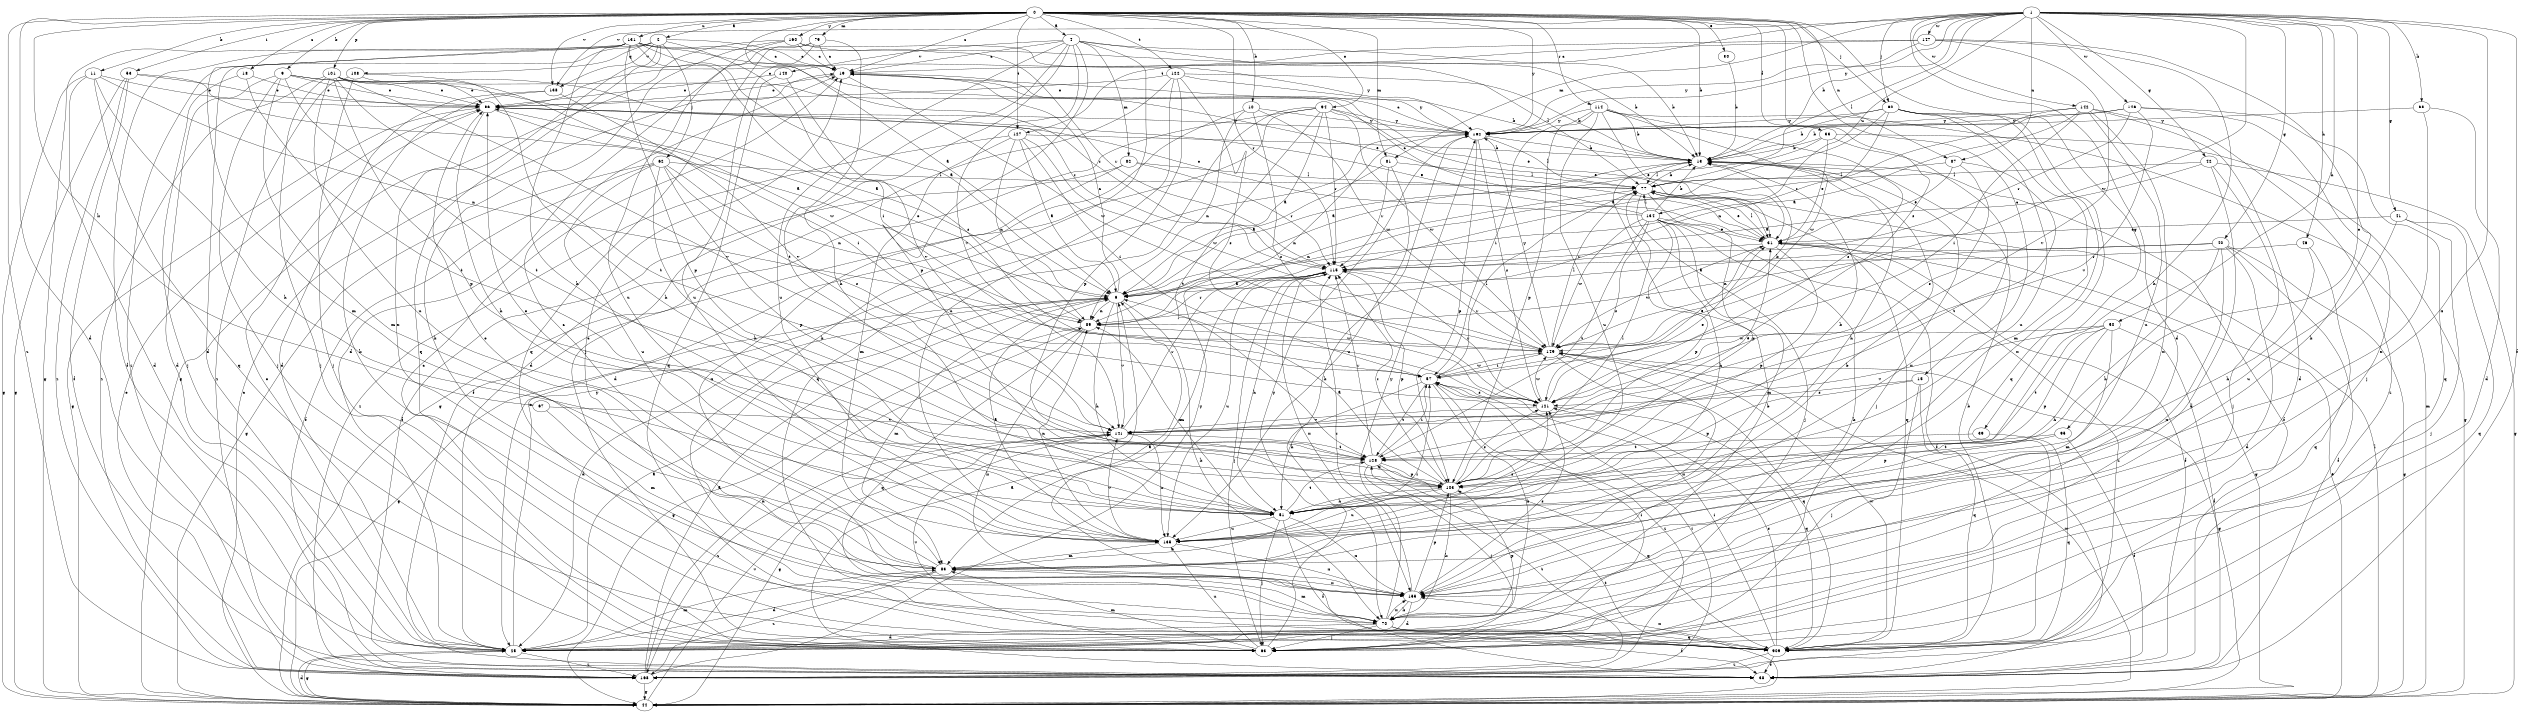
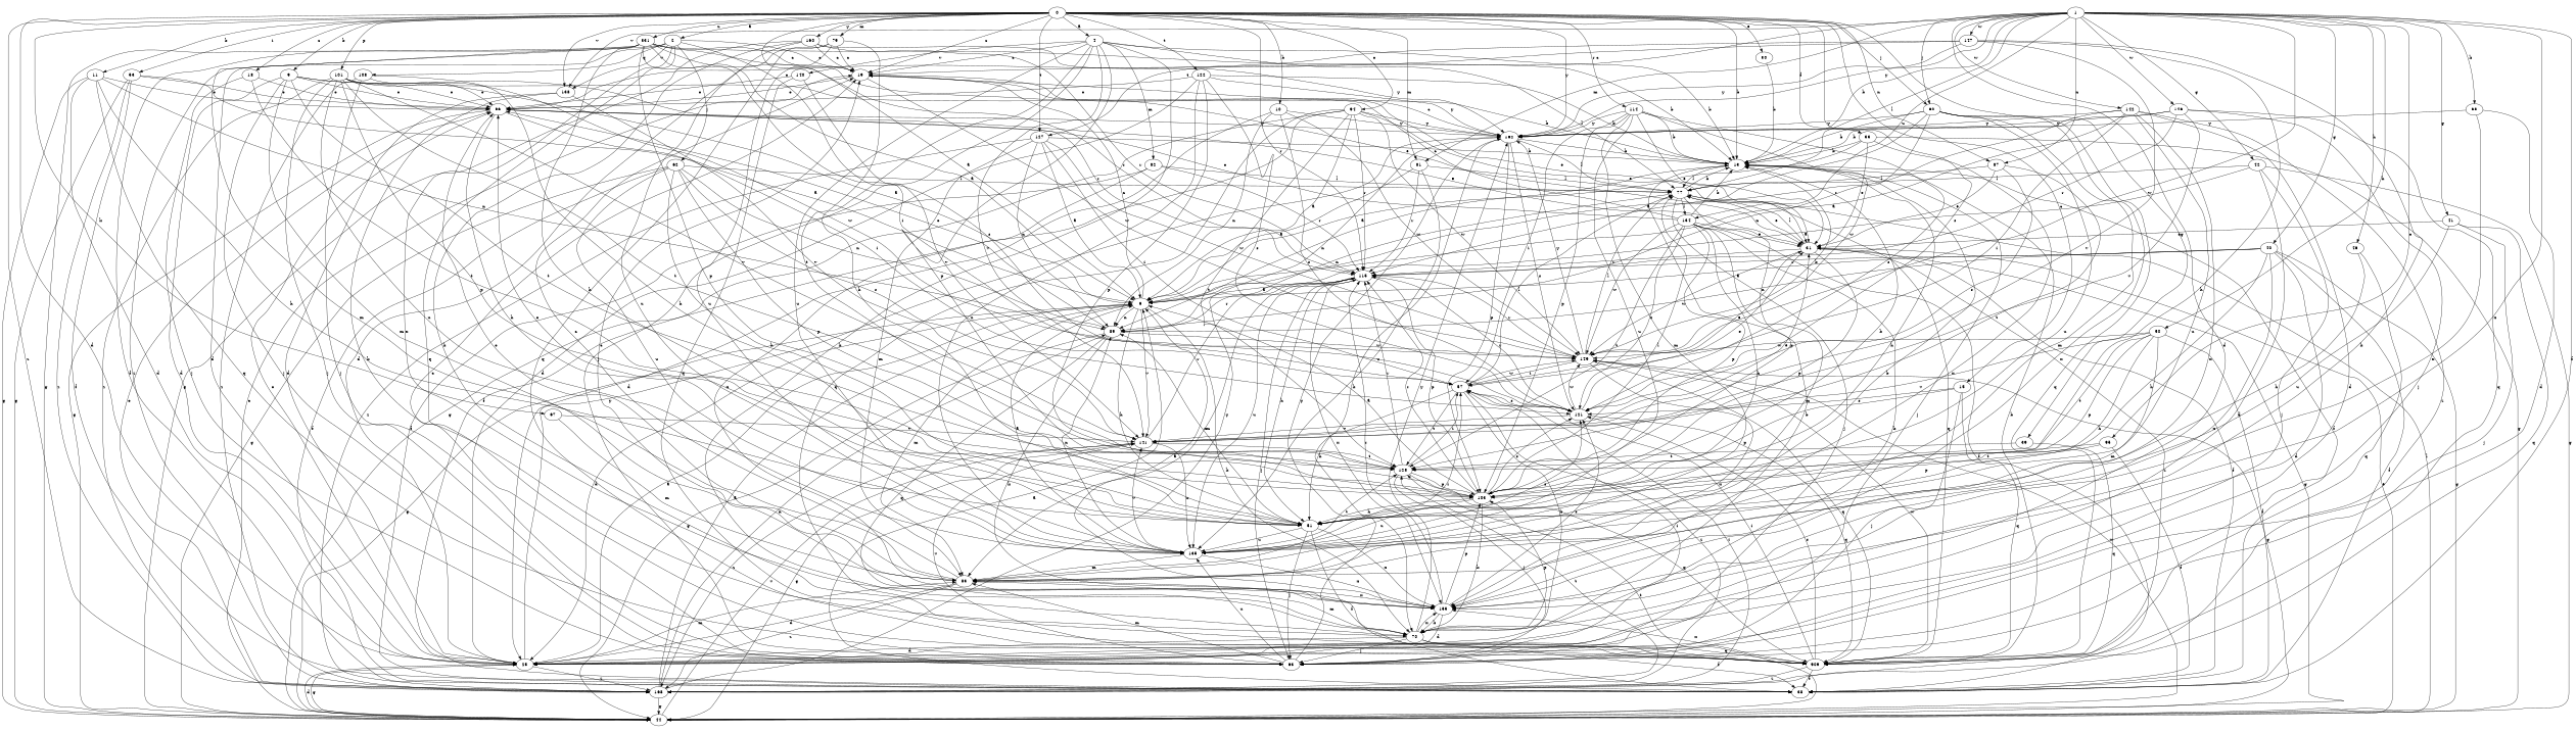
  strict digraph {
    0
    2
    4
    6
    9
    10
    11
    13
    15
    18
    19
    25
    30
    33
    39
    53
    60
    67
    79
    81
    87
    94
    101
    114
    115
    121
    122
    127
-   131
+   131 [label=331]
    138
    160
    162
    168
    155
    62
    108
    n37 [label=909]
    77
    51
    63
    70
    82
    103
    135
    140
    141
    44
    83
    89
    96
    128
    149
    38
    31
    57
    1
    40
    41
    42
    46
    50
    68
    95
    134
    142
    146
    147
    0 -> 2 [label=a]
    0 -> 4 [label=a]
    0 -> 6 [label=a]
    0 -> 9 [label=b]
    0 -> 10 [label=b]
    0 -> 11 [label=b]
    0 -> 13 [label=b]
    0 -> 15 [label=c]
    0 -> 18 [label=c]
    0 -> 19 [label=c]
    0 -> 25 [label=d]
    0 -> 30 [label=e]
    0 -> 33 [label=f]
    0 -> 39 [label=g]
    0 -> 53 [label=i]
    0 -> 60 [label=j]
    0 -> 67 [label=k]
    0 -> 79 [label=m]
    0 -> 81 [label=m]
    0 -> 87 [label=n]
    0 -> 94 [label=o]
    0 -> 101 [label=p]
    0 -> 114 [label=r]
    0 -> 115 [label=r]
    0 -> 121 [label=s]
    0 -> 122 [label=t]
    0 -> 127 [label=t]
    0 -> 131 [label=u]
    0 -> 138 [label=v]
    0 -> 160 [label=y]
    0 -> 162 [label=y]
    0 -> 168 [label=z]
    2 -> 19 [label=c]
    2 -> 25 [label=d]
    2 -> 121 [label=s]
    2 -> 138 [label=v]
    2 -> 168 [label=z]
    2 -> 155 [label=x]
    2 -> 62 [label=j]
    2 -> 108 [label=q]
    2 -> n37 [label=q]
    4 -> 13 [label=b]
    4 -> 19 [label=c]
    4 -> 77 [label=l]
    4 -> 51 [label=h]
    4 -> 63 [label=j]
    4 -> 70 [label=k]
    4 -> 82 [label=m]
    4 -> 103 [label=p]
    4 -> 135 [label=u]
    4 -> 140 [label=v]
    4 -> 141 [label=v]
    6 -> 19 [label=c]
    6 -> 25 [label=d]
    6 -> 51 [label=h]
    6 -> 70 [label=k]
    6 -> 141 [label=v]
    6 -> 44 [label=g]
    6 -> 83 [label=m]
    6 -> 89 [label=n]
    9 -> 6 [label=a]
    9 -> 25 [label=d]
    9 -> 115 [label=r]
    9 -> 63 [label=j]
    9 -> 83 [label=m]
    9 -> 96 [label=o]
    9 -> 128 [label=t]
    10 -> 25 [label=d]
    10 -> 121 [label=s]
    10 -> 162 [label=y]
    10 -> 89 [label=n]
    10 -> 149 [label=w]
    11 -> 25 [label=d]
    11 -> n37 [label=q]
    11 -> 51 [label=h]
    11 -> 44 [label=g]
    11 -> 89 [label=n]
    11 -> 96 [label=o]
    13 -> 77 [label=l]
    13 -> 51 [label=h]
    13 -> 63 [label=j]
    13 -> 89 [label=n]
    13 -> 38 [label=f]
    15 -> 121 [label=s]
    15 -> n37 [label=q]
    15 -> 63 [label=j]
    15 -> 103 [label=p]
    18 -> 63 [label=j]
    18 -> 96 [label=o]
    18 -> 128 [label=t]
    19 -> 96 [label=o]
    19 -> 149 [label=w]
    19 -> 31 [label=e]
    25 -> 6 [label=a]
    25 -> 13 [label=b]
    25 -> 162 [label=y]
    25 -> 168 [label=z]
    25 -> 44 [label=g]
    25 -> 83 [label=m]
    25 -> 96 [label=o]
    30 -> 13 [label=b]
    33 -> 6 [label=a]
    33 -> 13 [label=b]
    33 -> 155 [label=x]
    33 -> 44 [label=g]
    33 -> 31 [label=e]
    39 -> n37 [label=q]
    39 -> 128 [label=t]
    53 -> 6 [label=a]
    53 -> 168 [label=z]
    53 -> 44 [label=g]
    53 -> 96 [label=o]
    53 -> 38 [label=f]
    60 -> 6 [label=a]
    60 -> 13 [label=b]
    60 -> 162 [label=y]
    60 -> 155 [label=x]
    60 -> n37 [label=q]
    60 -> 135 [label=u]
    60 -> 83 [label=m]
    60 -> 89 [label=n]
    67 -> 141 [label=v]
    67 -> 83 [label=m]
    79 -> 19 [label=c]
    79 -> 25 [label=d]
    79 -> n37 [label=q]
    79 -> 135 [label=u]
    79 -> 128 [label=t]
    81 -> 6 [label=a]
    81 -> 115 [label=r]
    81 -> 77 [label=l]
    81 -> 135 [label=u]
    87 -> 121 [label=s]
    87 -> 77 [label=l]
    87 -> 128 [label=t]
    87 -> 31 [label=e]
    94 -> 6 [label=a]
    94 -> 115 [label=r]
    94 -> 162 [label=y]
    94 -> n37 [label=q]
    94 -> 44 [label=g]
    94 -> 128 [label=t]
    94 -> 149 [label=w]
    94 -> 38 [label=f]
    94 -> 31 [label=e]
    101 -> 13 [label=b]
    101 -> 168 [label=z]
    101 -> 63 [label=j]
    101 -> 103 [label=p]
    101 -> 135 [label=u]
    101 -> 141 [label=v]
    101 -> 96 [label=o]
    101 -> 128 [label=t]
    101 -> 149 [label=w]
    114 -> 13 [label=b]
    114 -> 121 [label=s]
    114 -> 162 [label=y]
    114 -> 103 [label=p]
    114 -> 135 [label=u]
-   114 -> 44 [label=m]
+   114 -> 83 [label=m]
    114 -> 149 [label=w]
    114 -> 31 [label=e]
    114 -> 57 [label=i]
    115 -> 6 [label=a]
    115 -> 155 [label=x]
    115 -> 51 [label=h]
    115 -> 63 [label=j]
    115 -> 103 [label=p]
    115 -> 135 [label=u]
    115 -> 83 [label=m]
    121 -> 115 [label=r]
    121 -> n37 [label=q]
    121 -> 141 [label=v]
    121 -> 149 [label=w]
    121 -> 31 [label=e]
    122 -> 13 [label=b]
    122 -> 25 [label=d]
    122 -> 121 [label=s]
    122 -> 162 [label=y]
    122 -> 103 [label=p]
    122 -> 135 [label=u]
    122 -> 96 [label=o]
    127 -> 6 [label=a]
    127 -> 13 [label=b]
    127 -> 168 [label=z]
    127 -> 83 [label=m]
    127 -> 89 [label=n]
    127 -> 149 [label=w]
    127 -> 57 [label=i]
    131 -> 6 [label=a]
    131 -> 13 [label=b]
    131 -> 19 [label=c]
    131 -> 115 [label=r]
    131 -> 51 [label=h]
    131 -> 103 [label=p]
    131 -> 44 [label=g]
    131 -> 83 [label=m]
    131 -> 38 [label=f]
    131 -> 31 [label=e]
    131 -> 57 [label=i]
    138 -> 25 [label=d]
    138 -> 70 [label=k]
    138 -> 141 [label=v]
    160 -> 19 [label=c]
    160 -> 115 [label=r]
    160 -> 162 [label=y]
    160 -> 70 [label=k]
    160 -> 135 [label=u]
    160 -> 44 [label=g]
    162 -> 13 [label=b]
    162 -> 19 [label=c]
    162 -> 121 [label=s]
    162 -> 77 [label=l]
    162 -> 70 [label=k]
    162 -> 103 [label=p]
    168 -> 6 [label=a]
    168 -> 162 [label=y]
    168 -> 44 [label=g]
    168 -> 89 [label=n]
    168 -> 96 [label=o]
    168 -> 128 [label=t]
    168 -> 57 [label=i]
    155 -> 6 [label=a]
    155 -> 19 [label=c]
    155 -> 25 [label=d]
    155 -> 115 [label=r]
    155 -> 121 [label=s]
    155 -> 70 [label=k]
    155 -> 103 [label=p]
    62 -> 121 [label=s]
    62 -> 77 [label=l]
    62 -> 51 [label=h]
    62 -> 103 [label=p]
    62 -> 135 [label=u]
    62 -> 44 [label=g]
    62 -> 89 [label=n]
    62 -> 38 [label=f]
    108 -> 168 [label=z]
    108 -> 51 [label=h]
    108 -> 63 [label=j]
    108 -> 96 [label=o]
    n37 -> 13 [label=b]
    n37 -> 121 [label=s]
    n37 -> 168 [label=z]
    n37 -> 155 [label=x]
    n37 -> 149 [label=w]
    n37 -> 38 [label=f]
    n37 -> 57 [label=i]
    77 -> 13 [label=b]
    77 -> n37 [label=q]
    77 -> 63 [label=j]
    77 -> 103 [label=p]
    77 -> 89 [label=n]
    77 -> 31 [label=e]
    51 -> 155 [label=x]
    51 -> 63 [label=j]
    51 -> 135 [label=u]
    51 -> 89 [label=n]
    51 -> 96 [label=o]
    51 -> 38 [label=f]
    63 -> 19 [label=c]
    63 -> 162 [label=y]
    63 -> 135 [label=u]
    63 -> 141 [label=v]
    63 -> 83 [label=m]
    63 -> 57 [label=i]
    70 -> 25 [label=d]
    70 -> 162 [label=y]
    70 -> 155 [label=x]
    70 -> n37 [label=q]
    70 -> 63 [label=j]
    70 -> 103 [label=p]
    70 -> 83 [label=m]
    70 -> 38 [label=f]
    82 -> 115 [label=r]
    82 -> 155 [label=x]
    82 -> 77 [label=l]
    82 -> 38 [label=f]
    103 -> 6 [label=a]
    103 -> 13 [label=b]
    103 -> 115 [label=r]
    103 -> 121 [label=s]
    103 -> 77 [label=l]
    103 -> 51 [label=h]
    103 -> 70 [label=k]
    103 -> 135 [label=u]
    135 -> 6 [label=a]
    135 -> 121 [label=s]
    135 -> 155 [label=x]
    135 -> 141 [label=v]
    135 -> 83 [label=m]
    135 -> 89 [label=n]
-   51 -> 128 [label=t]
+   135 -> 128 [label=t]
    140 -> n37 [label=q]
    140 -> 141 [label=v]
    140 -> 96 [label=o]
    141 -> 115 [label=r]
    141 -> 168 [label=z]
    141 -> 135 [label=u]
    141 -> 44 [label=g]
    141 -> 128 [label=t]
    141 -> 31 [label=e]
    44 -> 19 [label=c]
    44 -> 25 [label=d]
    44 -> 77 [label=l]
    44 -> 141 [label=v]
    44 -> 128 [label=t]
    44 -> 149 [label=w]
    44 -> 31 [label=e]
    83 -> 13 [label=b]
    83 -> 19 [label=c]
    83 -> 25 [label=d]
    83 -> 168 [label=z]
    83 -> 155 [label=x]
    83 -> 96 [label=o]
    83 -> 57 [label=i]
    89 -> 115 [label=r]
    89 -> n37 [label=q]
    89 -> 70 [label=k]
    89 -> 44 [label=g]
    89 -> 96 [label=o]
    89 -> 149 [label=w]
    96 -> 162 [label=y]
    96 -> 51 [label=h]
    96 -> 44 [label=g]
    96 -> 31 [label=e]
    96 -> 57 [label=i]
    128 -> 115 [label=r]
    128 -> n37 [label=q]
    128 -> 63 [label=j]
    128 -> 103 [label=p]
    128 -> 57 [label=i]
    149 -> 13 [label=b]
    149 -> 115 [label=r]
    149 -> 162 [label=y]
    149 -> 155 [label=x]
    149 -> n37 [label=q]
    149 -> 77 [label=l]
    149 -> 44 [label=g]
    149 -> 57 [label=i]
    38 -> 6 [label=a]
    31 -> 115 [label=r]
    31 -> 168 [label=z]
    31 -> 77 [label=l]
    31 -> 103 [label=p]
    31 -> 44 [label=g]
    31 -> 149 [label=w]
    31 -> 38 [label=f]
    57 -> 121 [label=s]
    57 -> 168 [label=z]
    57 -> 77 [label=l]
    57 -> 51 [label=h]
    57 -> 70 [label=k]
    57 -> 128 [label=t]
    57 -> 149 [label=w]
    57 -> 31 [label=e]
    1 -> 13 [label=b]
    1 -> 25 [label=d]
    1 -> 60 [label=j]
    1 -> 81 [label=m]
    1 -> 87 [label=n]
    1 -> 127 [label=t]
    1 -> 138 [label=v]
    1 -> 162 [label=y]
    1 -> 155 [label=x]
    1 -> 77 [label=l]
    1 -> 149 [label=w]
    1 -> 38 [label=f]
    1 -> 40 [label=g]
    1 -> 41 [label=g]
    1 -> 42 [label=g]
    1 -> 46 [label=h]
    1 -> 50 [label=h]
    1 -> 68 [label=k]
    1 -> 95 [label=o]
    1 -> 134 [label=u]
    1 -> 142 [label=w]
    1 -> 146 [label=w]
    1 -> 147 [label=w]
    40 -> 6 [label=a]
    40 -> 25 [label=d]
    40 -> 155 [label=x]
    40 -> 51 [label=h]
    40 -> 44 [label=g]
    40 -> 89 [label=n]
    40 -> 38 [label=f]
    41 -> n37 [label=q]
    41 -> 63 [label=j]
    41 -> 135 [label=u]
    41 -> 31 [label=e]
    42 -> 6 [label=a]
    42 -> 25 [label=d]
    42 -> 77 [label=l]
    42 -> 63 [label=j]
    42 -> 44 [label=g]
-   46 -> 115 [label=r]
+   40 -> 115 [label=r]
    46 -> n37 [label=q]
    46 -> 51 [label=h]
    50 -> 51 [label=h]
    50 -> 103 [label=p]
    50 -> 141 [label=v]
    50 -> 83 [label=m]
    50 -> 128 [label=t]
    50 -> 149 [label=w]
    50 -> 38 [label=f]
    68 -> 25 [label=d]
    68 -> 162 [label=y]
    68 -> 155 [label=x]
    95 -> 103 [label=p]
    95 -> 128 [label=t]
    95 -> 38 [label=f]
    134 -> 13 [label=b]
    134 -> 19 [label=c]
    134 -> 121 [label=s]
-   134 -> 77 [label=l]
+   77 -> 134 [label=l]
    134 -> 51 [label=h]
    134 -> 70 [label=k]
    134 -> 103 [label=p]
    134 -> 83 [label=m]
    134 -> 96 [label=o]
    134 -> 128 [label=t]
    134 -> 149 [label=w]
    134 -> 38 [label=f]
    134 -> 31 [label=e]
    142 -> 6 [label=a]
    142 -> 25 [label=d]
    142 -> 115 [label=r]
    142 -> 162 [label=y]
    142 -> 168 [label=z]
    142 -> 155 [label=x]
    142 -> 135 [label=u]
    142 -> 57 [label=i]
    146 -> 13 [label=b]
    146 -> 115 [label=r]
    146 -> 162 [label=y]
    146 -> n37 [label=q]
    146 -> 63 [label=j]
    146 -> 141 [label=v]
    147 -> 19 [label=c]
    147 -> 162 [label=y]
    147 -> 51 [label=h]
    147 -> 70 [label=k]
    147 -> 141 [label=v]
    147 -> 96 [label=o]
  }
